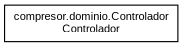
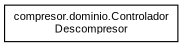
  digraph {
    rankdir=LR
    fontname="Liberation Sans"
-   n1 [color=black fillcolor=white fontname="Liberation Sans" fontsize=10 height=0.2 label="compresor.dominio.Controlador\lControlador" shape=record style=filled width=0.4]
+   n1 [color=black fillcolor=white fontname="Liberation Sans" fontsize=10 height=0.2 label="compresor.dominio.Controlador\lDescompresor" shape=record style=filled width=0.4]
  }
